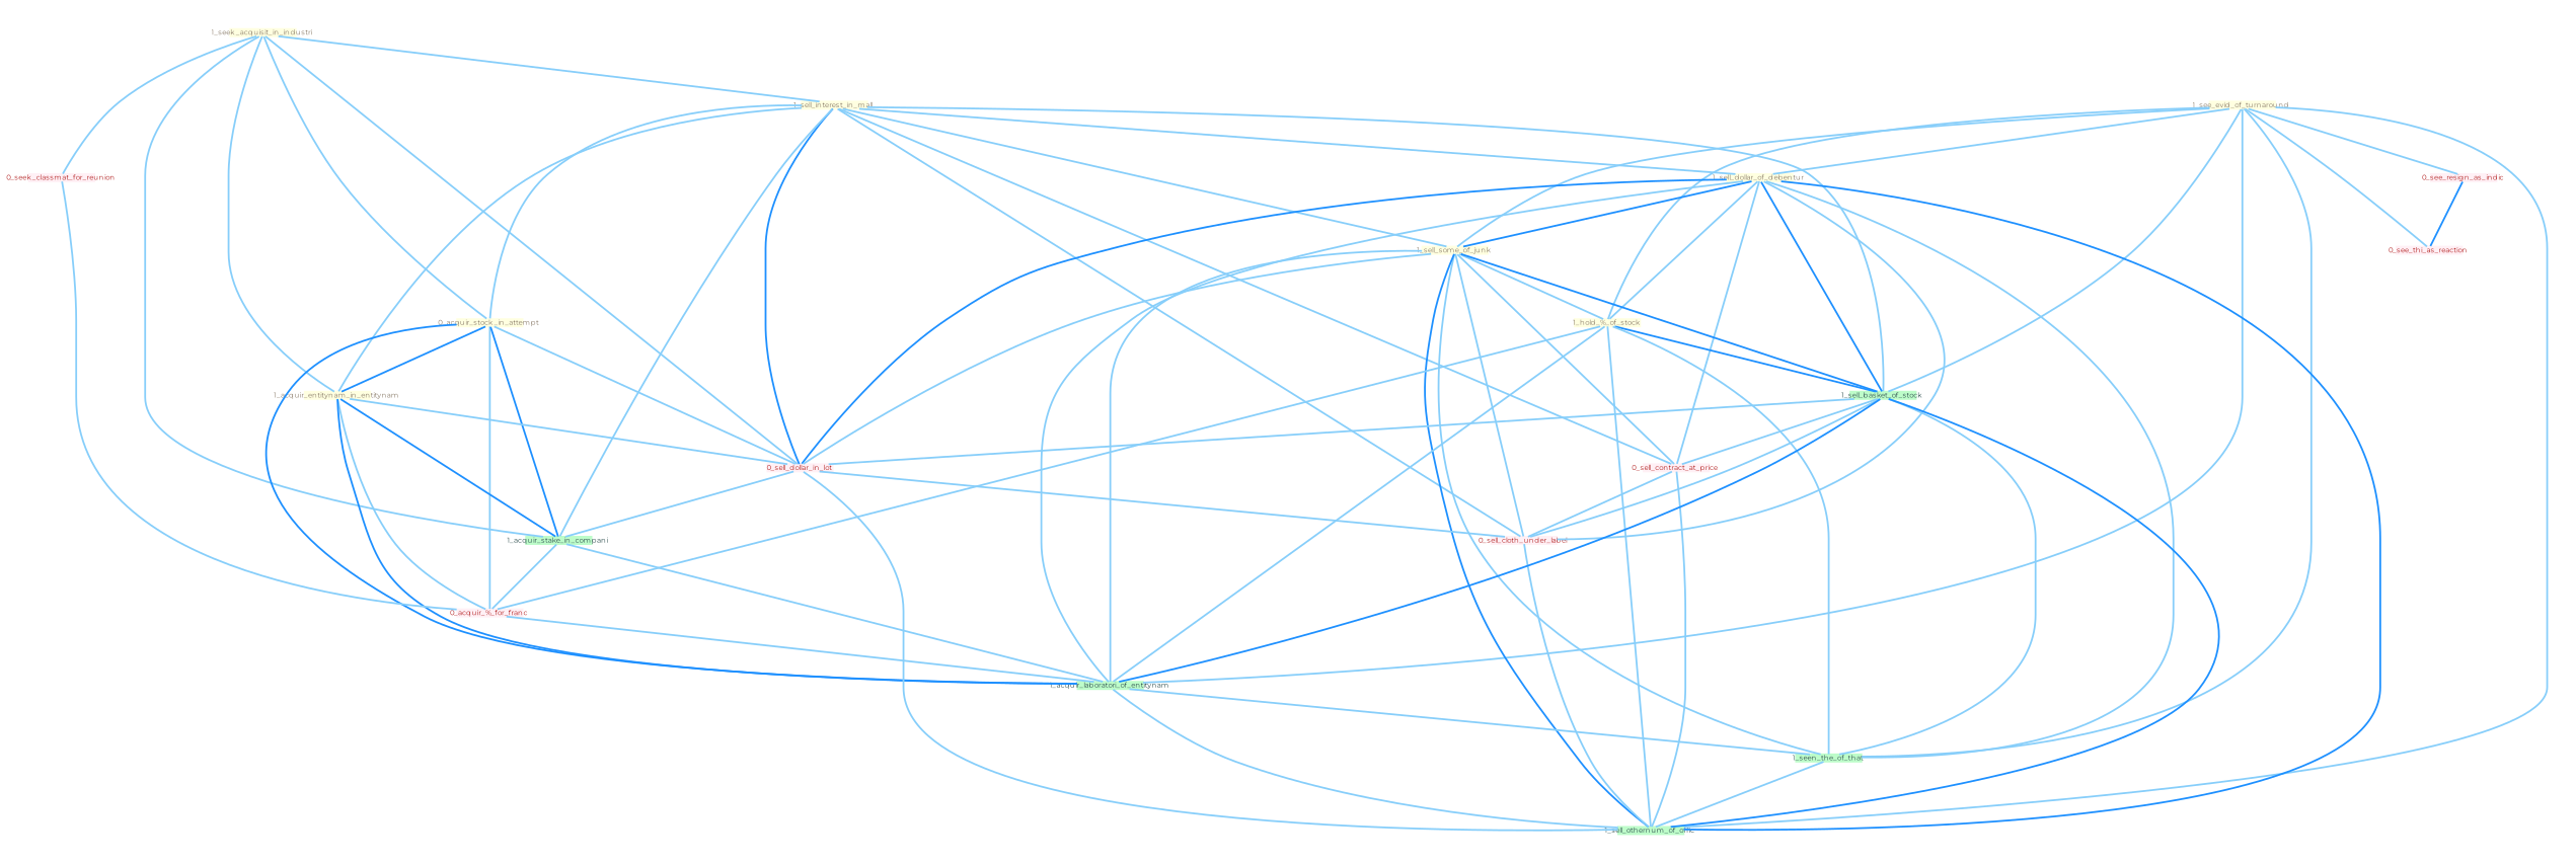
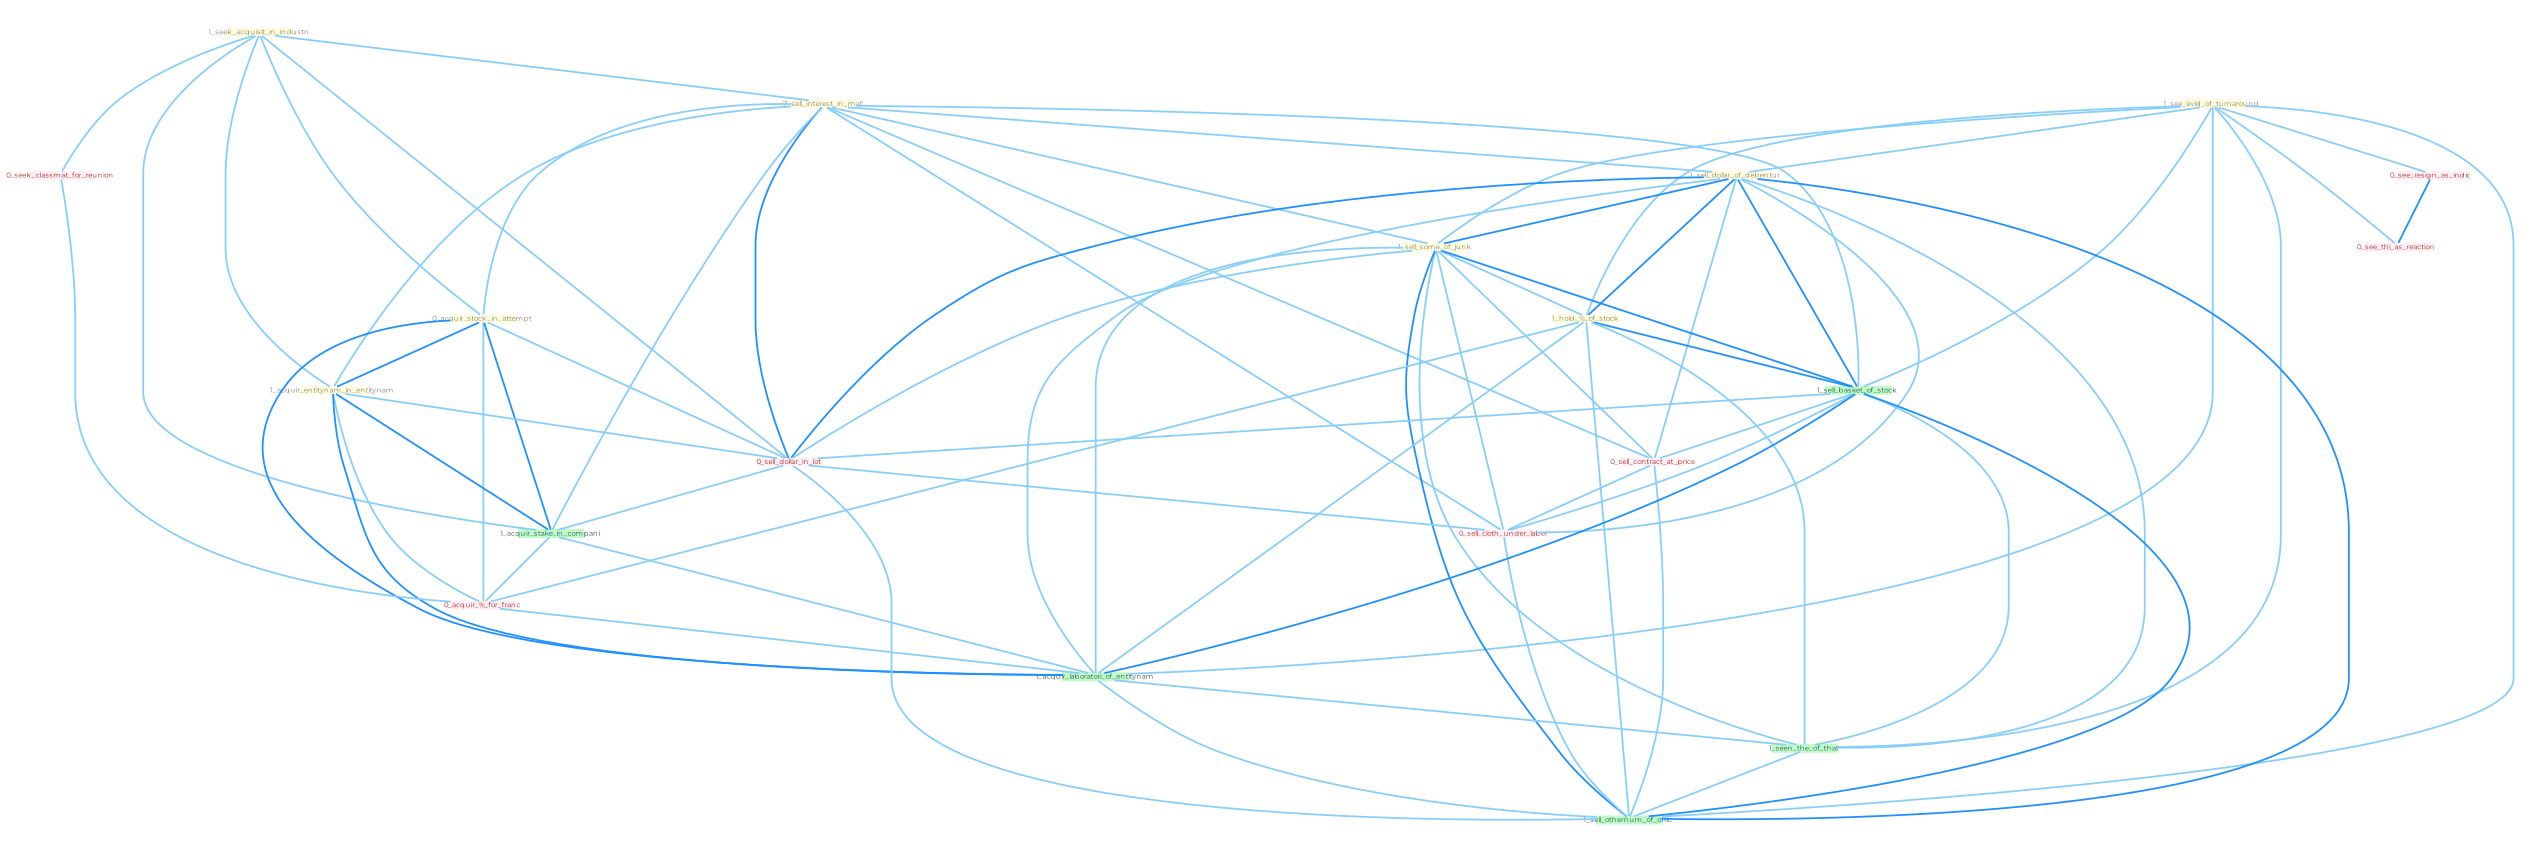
  graph {
    fontname=Montserrat
    node [color="#ffffe0" fixedsize=true fontcolor="#8b7d6b" fontname=Montserrat fontsize=4 shape=polygon style=filled]
    edge [color="#87cefa" fontname=Montserrat w=1]
    "1_seek_acquisit_in_industri " [height=.06 width=.5]
    "1_see_evid_of_turnaround " [height=.06 width=.5]
-   "1_sell_interest_in_mall " [height=.06 width=.5]
+   "1_sell_interest_in_mall " [height=.06 width=.5 label="7_sell_interest_in_mall"]
    "1_sell_dollar_of_debentur " [height=.06 width=.5]
    "1_sell_some_of_junk " [height=.06 width=.5]
    "1_hold_%_of_stock " [height=.06 width=.5]
    "0_acquir_stock_in_attempt " [height=.06 width=.5]
    "1_acquir_entitynam_in_entitynam " [height=.06 width=.5]
    "0_seek_classmat_for_reunion " [color="#fff0f5" fontcolor="#b22222" height=.06 width=.5]
    "0_sell_dollar_in_lot " [color="#fff0f5" fontcolor="#b22222" height=.06 width=.5]
    "0_see_resign_as_indic " [color="#fff0f5" fontcolor="#b22222" height=.06 width=.5]
    "0_acquir_%_for_franc " [color="#fff0f5" fontcolor="#b22222" height=.06 width=.5]
    "0_sell_contract_at_price " [color="#fff0f5" fontcolor="#b22222" height=.06 width=.5]
    "0_sell_cloth_under_label " [color="#fff0f5" fontcolor="#b22222" height=.06 width=.5]
    "0_see_thi_as_reaction " [color="#fff0f5" fontcolor="#b22222" height=.06 width=.5]
    "1_acquir_stake_in_compani " [color="#BDFCC9" fontcolor="#2f4f4f" height=.06 width=.5]
    "1_sell_basket_of_stock " [color="#BDFCC9" fontcolor="#2f4f4f" height=.06 width=.5]
    "1_acquir_laboratori_of_entitynam " [color="#BDFCC9" fontcolor="#2f4f4f" height=.06 width=.5]
    "1_seen_the_of_that " [color="#BDFCC9" fontcolor="#2f4f4f" height=.06 width=.5]
    "1_sell_othernum_of_offic " [color="#BDFCC9" fontcolor="#2f4f4f" height=.06 width=.5]
    subgraph sub_1 {
      "1_seek_acquisit_in_industri "
      "1_see_evid_of_turnaround "
      "1_sell_interest_in_mall "
      "1_sell_dollar_of_debentur "
      "1_sell_some_of_junk "
      "1_hold_%_of_stock "
      "0_acquir_stock_in_attempt "
      "1_acquir_entitynam_in_entitynam "
    }
    subgraph sub_2 {
      "0_seek_classmat_for_reunion "
      "0_sell_dollar_in_lot "
      "0_see_resign_as_indic "
      "0_acquir_%_for_franc "
      "0_sell_contract_at_price "
      "0_sell_cloth_under_label "
      "0_see_thi_as_reaction "
    }
    "1_seek_acquisit_in_industri " -- "1_sell_interest_in_mall "
    "1_seek_acquisit_in_industri " -- "0_acquir_stock_in_attempt "
    "1_seek_acquisit_in_industri " -- "1_acquir_entitynam_in_entitynam "
    "1_seek_acquisit_in_industri " -- "0_seek_classmat_for_reunion "
    "1_seek_acquisit_in_industri " -- "0_sell_dollar_in_lot "
    "1_seek_acquisit_in_industri " -- "1_acquir_stake_in_compani "
    "1_see_evid_of_turnaround " -- "1_sell_dollar_of_debentur "
    "1_see_evid_of_turnaround " -- "1_sell_some_of_junk "
    "1_see_evid_of_turnaround " -- "1_hold_%_of_stock "
    "1_see_evid_of_turnaround " -- "0_see_resign_as_indic "
    "1_see_evid_of_turnaround " -- "0_see_thi_as_reaction "
    "1_see_evid_of_turnaround " -- "1_sell_basket_of_stock "
    "1_see_evid_of_turnaround " -- "1_acquir_laboratori_of_entitynam "
    "1_see_evid_of_turnaround " -- "1_seen_the_of_that "
    "1_see_evid_of_turnaround " -- "1_sell_othernum_of_offic "
    "1_sell_interest_in_mall " -- "1_sell_dollar_of_debentur "
    "1_sell_interest_in_mall " -- "1_sell_some_of_junk "
    "1_sell_interest_in_mall " -- "0_acquir_stock_in_attempt "
    "1_sell_interest_in_mall " -- "1_acquir_entitynam_in_entitynam "
    "1_sell_interest_in_mall " -- "0_sell_dollar_in_lot " [color="#1e90ff" w=2]
    "1_sell_interest_in_mall " -- "0_sell_contract_at_price "
    "1_sell_interest_in_mall " -- "0_sell_cloth_under_label "
    "1_sell_interest_in_mall " -- "1_acquir_stake_in_compani "
    "1_sell_interest_in_mall " -- "1_sell_basket_of_stock "
    "1_sell_dollar_of_debentur " -- "1_sell_some_of_junk " [color="#1e90ff" w=2]
-   "1_sell_dollar_of_debentur " -- "1_hold_%_of_stock "
+   "1_sell_dollar_of_debentur " -- "1_hold_%_of_stock " [color="#1e90ff"]
    "1_sell_dollar_of_debentur " -- "0_sell_dollar_in_lot " [color="#1e90ff" w=2]
    "1_sell_dollar_of_debentur " -- "0_sell_contract_at_price "
    "1_sell_dollar_of_debentur " -- "0_sell_cloth_under_label "
    "1_sell_dollar_of_debentur " -- "1_sell_basket_of_stock " [color="#1e90ff" w=2]
    "1_sell_dollar_of_debentur " -- "1_acquir_laboratori_of_entitynam "
    "1_sell_dollar_of_debentur " -- "1_seen_the_of_that "
    "1_sell_dollar_of_debentur " -- "1_sell_othernum_of_offic " [color="#1e90ff" w=2]
    "1_sell_some_of_junk " -- "1_hold_%_of_stock "
    "1_sell_some_of_junk " -- "0_sell_dollar_in_lot "
    "1_sell_some_of_junk " -- "0_sell_contract_at_price "
    "1_sell_some_of_junk " -- "0_sell_cloth_under_label "
    "1_sell_some_of_junk " -- "1_sell_basket_of_stock " [color="#1e90ff" w=2]
    "1_sell_some_of_junk " -- "1_acquir_laboratori_of_entitynam "
    "1_sell_some_of_junk " -- "1_seen_the_of_that "
    "1_sell_some_of_junk " -- "1_sell_othernum_of_offic " [color="#1e90ff" w=2]
    "1_hold_%_of_stock " -- "0_acquir_%_for_franc "
    "1_hold_%_of_stock " -- "1_sell_basket_of_stock " [color="#1e90ff" w=2]
    "1_hold_%_of_stock " -- "1_acquir_laboratori_of_entitynam "
    "1_hold_%_of_stock " -- "1_seen_the_of_that "
    "1_hold_%_of_stock " -- "1_sell_othernum_of_offic "
    "0_acquir_stock_in_attempt " -- "1_acquir_entitynam_in_entitynam " [color="#1e90ff" w=2]
    "0_acquir_stock_in_attempt " -- "0_sell_dollar_in_lot "
    "0_acquir_stock_in_attempt " -- "0_acquir_%_for_franc "
    "0_acquir_stock_in_attempt " -- "1_acquir_stake_in_compani " [color="#1e90ff" w=2]
    "0_acquir_stock_in_attempt " -- "1_acquir_laboratori_of_entitynam " [color="#1e90ff"]
    "1_acquir_entitynam_in_entitynam " -- "0_sell_dollar_in_lot "
    "1_acquir_entitynam_in_entitynam " -- "0_acquir_%_for_franc "
    "1_acquir_entitynam_in_entitynam " -- "1_acquir_stake_in_compani " [color="#1e90ff" w=2]
    "1_acquir_entitynam_in_entitynam " -- "1_acquir_laboratori_of_entitynam " [color="#1e90ff" w=2]
    "0_seek_classmat_for_reunion " -- "0_acquir_%_for_franc "
    "0_sell_dollar_in_lot " -- "0_sell_cloth_under_label "
    "0_sell_dollar_in_lot " -- "1_acquir_stake_in_compani "
    "0_sell_dollar_in_lot " -- "1_sell_othernum_of_offic "
    "0_see_resign_as_indic " -- "0_see_thi_as_reaction " [color="#1e90ff" w=2]
    "0_acquir_%_for_franc " -- "1_acquir_laboratori_of_entitynam "
    "0_sell_contract_at_price " -- "0_sell_cloth_under_label "
    "0_sell_contract_at_price " -- "1_sell_othernum_of_offic "
    "0_sell_cloth_under_label " -- "1_sell_othernum_of_offic "
    "1_acquir_stake_in_compani " -- "0_acquir_%_for_franc "
    "1_acquir_stake_in_compani " -- "1_acquir_laboratori_of_entitynam "
    "1_sell_basket_of_stock " -- "0_sell_dollar_in_lot "
    "1_sell_basket_of_stock " -- "0_sell_contract_at_price "
    "1_sell_basket_of_stock " -- "0_sell_cloth_under_label "
    "1_sell_basket_of_stock " -- "1_acquir_laboratori_of_entitynam " [color="#1e90ff"]
    "1_sell_basket_of_stock " -- "1_seen_the_of_that "
    "1_sell_basket_of_stock " -- "1_sell_othernum_of_offic " [color="#1e90ff" w=2]
    "1_acquir_laboratori_of_entitynam " -- "1_seen_the_of_that "
    "1_acquir_laboratori_of_entitynam " -- "1_sell_othernum_of_offic "
    "1_seen_the_of_that " -- "1_sell_othernum_of_offic "
  }
